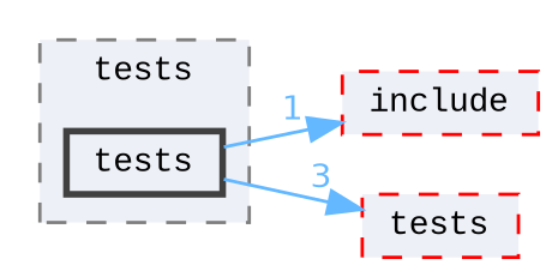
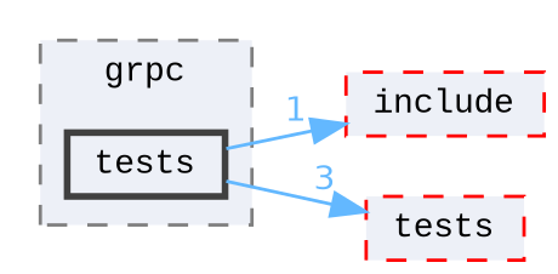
  digraph {
    compound=true
    rankdir=LR
    fontname="Liberation Mono"
    node [color=red fillcolor="#edf0f7" fontname="Liberation Mono" fontsize=10 shape=box style="filled,dashed"]
    edge [color=steelblue1 fontcolor=steelblue1 fontname="Liberation Mono" fontsize=10 labeldistance=1.5 labelfontname=Helvetica labelfontsize=10]
    n1 [color=grey25 height=0.2 label=tests style="filled,bold" width=0.4]
    n2 [height=0.2 label=include width=0.4]
    n3 [height=0.2 label=tests width=0.4]
    subgraph cluster_1 {
      bgcolor="#edf0f7"
      fontsize=10
-     label=tests
+     label=grpc
      pencolor=grey50
      style="filled,dashed"
      n1
    }
    n1 -> n2 [headlabel=1]
    n1 -> n3 [headlabel=3]
  }
